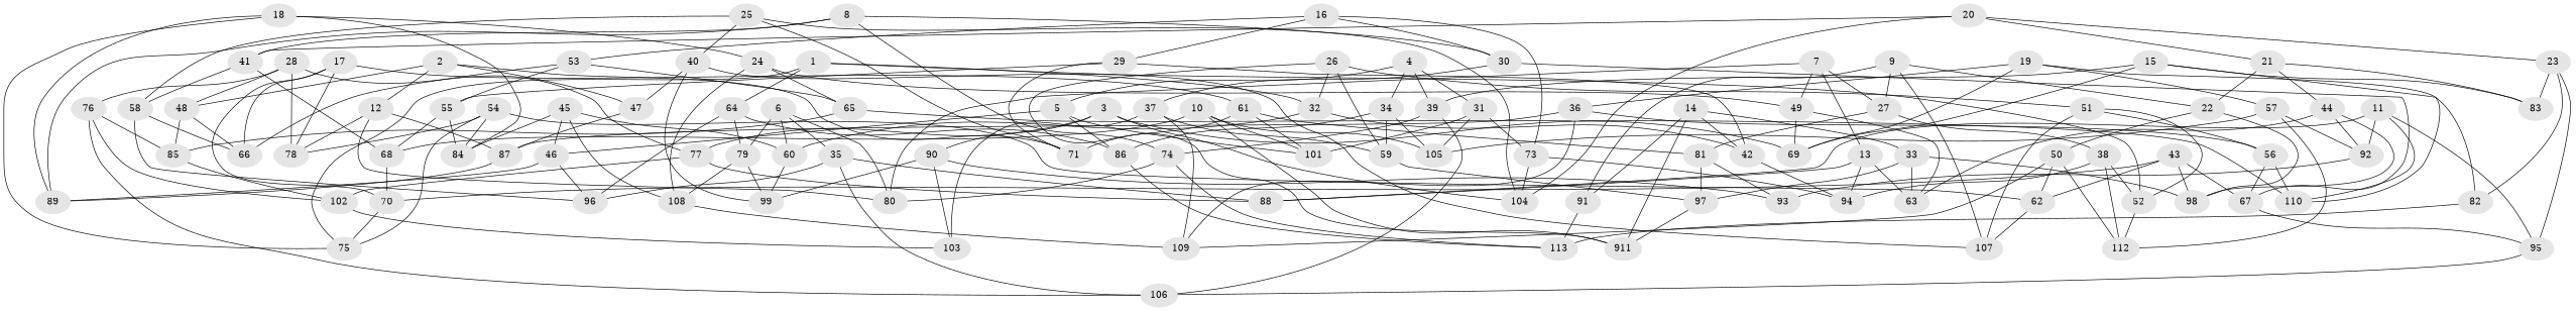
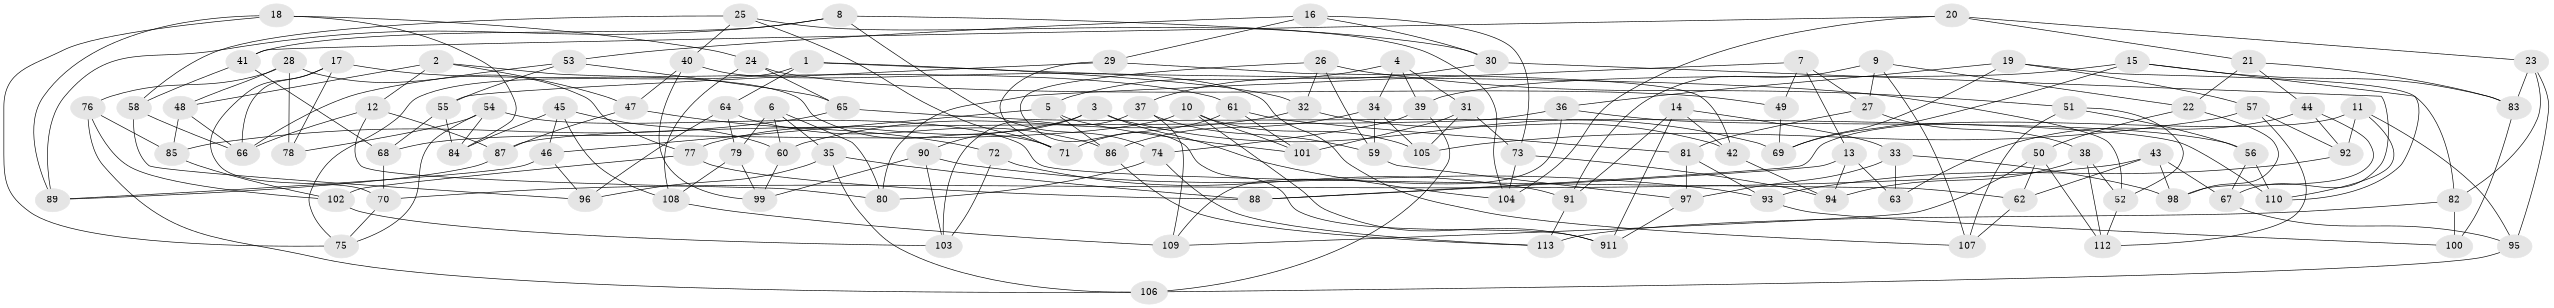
  graph {
    node [color=gray90 style=filled]
    1
    32
    52
    64
    75
    60
    42
    112
    86
    79
    96
    2
    12
    47
    48
    71
    80
    78
    87
+   72
    66
    85
    3
    69
    77
    90
    104
    88
    102
    103
    99
    93
    4
    5
    31
    34
    39
    46
    101
    105
    73
    59
    74
    106
    89
    113
    6
    35
    108
    7
    13
    27
    49
    63
    94
    38
    81
    8
    30
    41
    37
    67
    68
    58
    9
    22
    91
    107
    50
    98
    10
    n72 [label=911]
    70
    11
    92
    95
    110
    14
    33
    97
    15
    83
+   100
    16
    29
    53
    55
    65
    17
    61
    18
    24
    84
    19
    36
    57
    82
    56
    109
    20
    21
    23
    44
    62
    25
    40
    26
    51
    28
    76
    43
    45
    54
    1 -- 32
    1 -- 52
    1 -- 64
    1 -- 75
    32 -- 60
    32 -- 42
    52 -- 112
    64 -- 86
    64 -- 79
    64 -- 96
    60 -- 99
    42 -- 94
    86 -- 113
    79 -- 99
    79 -- 108
    2 -- 12
    2 -- 47
    2 -- 48
    2 -- 71
    12 -- 80
-   12 -- 78
+   12 -- 66
    12 -- 87
    47 -- 87
+   47 -- 72
    48 -- 66
    48 -- 85
    87 -- 89
+   72 -- 103
+   72 -- 91
    85 -- 102
    3 -- 69
    3 -- 77
    3 -- 90
    3 -- 104
    77 -- 88
    77 -- 102
    90 -- 103
    90 -- 99
    90 -- 93
    102 -- 103
+   93 -- 100
    4 -- 5
    4 -- 31
    4 -- 34
    4 -- 39
    5 -- 86
    5 -- 46
    5 -- 101
    31 -- 101
    31 -- 105
    31 -- 73
    34 -- 86
    34 -- 105
    34 -- 59
    39 -- 74
    39 -- 106
    46 -- 96
    46 -- 89
    73 -- 104
    73 -- 94
    59 -- 97
    74 -- 80
    74 -- 113
    6 -- 60
    6 -- 79
    6 -- 80
    6 -- 35
    35 -- 96
    35 -- 88
    35 -- 106
    108 -- 109
    7 -- 80
    7 -- 13
    7 -- 27
    7 -- 49
    13 -- 88
    13 -- 63
    13 -- 94
    27 -- 38
    27 -- 81
    49 -- 69
-   49 -- 63
    38 -- 52
    38 -- 112
    38 -- 94
    81 -- 93
    81 -- 97
    8 -- 74
    8 -- 89
    8 -- 30
    8 -- 41
    30 -- 37
    30 -- 67
    41 -- 68
    41 -- 58
    37 -- 103
    37 -- 59
    37 -- 109
    67 -- 95
    68 -- 70
    58 -- 96
    58 -- 66
    9 -- 27
    9 -- 22
    9 -- 91
    9 -- 107
    22 -- 50
    22 -- 98
    91 -- 113
    50 -- 112
    50 -- 109
    50 -- 62
    10 -- 101
    10 -- 105
    10 -- 68
    10 -- n72
    70 -- 75
    11 -- 88
    11 -- 92
    11 -- 95
    11 -- 110
    92 -- 93
    95 -- 106
    14 -- 42
    14 -- 91
    14 -- n72
    14 -- 33
    33 -- 63
    33 -- 98
    33 -- 97
    97 -- n72
    15 -- 69
    15 -- 39
    15 -- 110
    15 -- 83
+   83 -- 100
    16 -- 73
    16 -- 30
    16 -- 29
    16 -- 53
    29 -- 42
    29 -- 71
    29 -- 55
    53 -- 66
    53 -- 55
    53 -- 65
    55 -- 68
    55 -- 84
    65 -- 85
    65 -- 110
    17 -- 78
    17 -- 66
    17 -- 70
    17 -- 61
    61 -- 71
    61 -- 101
    61 -- 81
    18 -- 75
    18 -- 89
    18 -- 24
    18 -- 84
    24 -- 108
    24 -- 49
    24 -- 65
    19 -- 69
    19 -- 36
    19 -- 57
    19 -- 82
    36 -- 87
    36 -- 56
    36 -- 109
    57 -- 112
    57 -- 105
    57 -- 92
    82 -- 113
+   82 -- 100
    56 -- 67
    56 -- 110
    20 -- 104
    20 -- 41
    20 -- 21
    20 -- 23
    21 -- 22
    21 -- 83
    21 -- 44
    23 -- 95
    23 -- 83
    23 -- 82
    44 -- 63
    44 -- 98
    44 -- 92
    62 -- 107
    25 -- 71
    25 -- 104
    25 -- 58
    25 -- 40
    40 -- 47
    40 -- 99
    40 -- 107
    26 -- 32
    26 -- 59
    26 -- n72
    26 -- 51
    51 -- 52
    51 -- 107
    51 -- 56
    28 -- 48
    28 -- 78
    28 -- 77
    28 -- 76
    76 -- 85
    76 -- 102
    76 -- 106
    43 -- 67
    43 -- 98
    43 -- 70
    43 -- 62
    45 -- 60
    45 -- 46
    45 -- 108
    45 -- 84
    54 -- 75
    54 -- 78
    54 -- 84
    54 -- 62
  }
